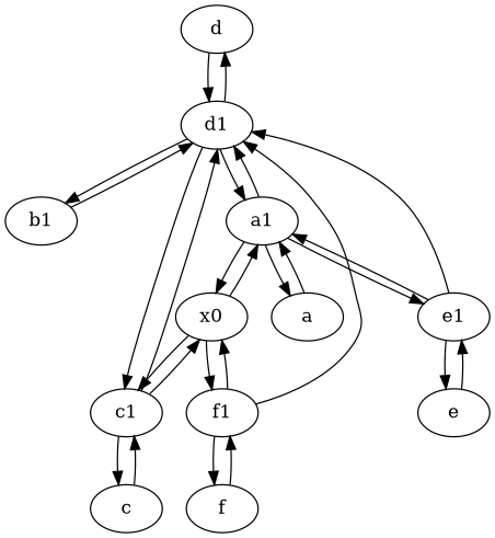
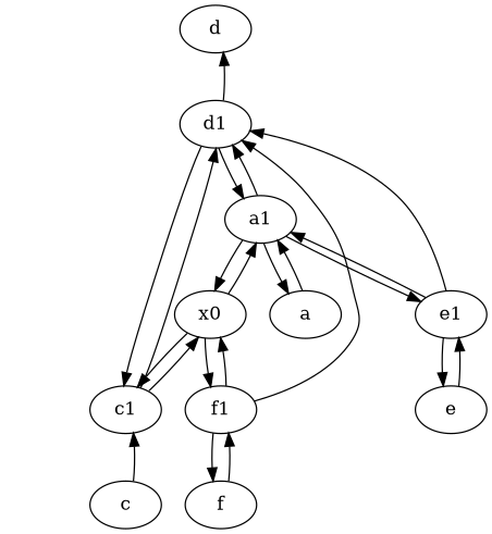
  digraph {
    d
    d1
-   b1
    c1
    a1
    f1
    x0
    f
    c
    a
    e1
    e
-   d -> d1
    d1 -> d
-   d1 -> b1
    d1 -> c1
    d1 -> a1
-   b1 -> d1
    c1 -> d1
    c1 -> x0
-   c1 -> c
    a1 -> d1
    a1 -> x0
    a1 -> a
    a1 -> e1
    f1 -> d1
    f1 -> x0
    f1 -> f
    x0 -> c1
    x0 -> a1
    x0 -> f1
    f -> f1
    c -> c1
    a -> a1
    e1 -> d1
    e1 -> a1
    e1 -> e
    e -> e1
  }
